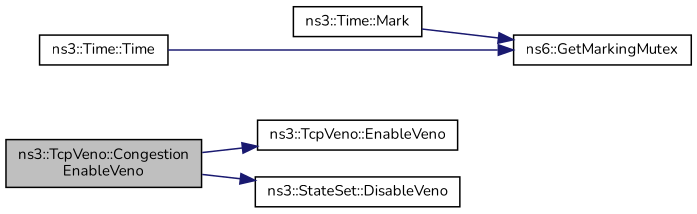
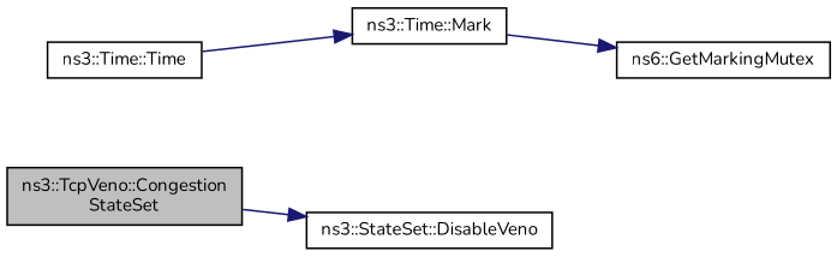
  digraph {
    fontname=Nunito
    rankdir=LR
    node [color=black fillcolor=white fontname=Nunito fontsize=10 shape=record style=filled]
    edge [color=midnightblue fontname=Nunito fontsize=10 labelfontname=Helvetica labelfontsize=10 style=solid]
-   n1 [fillcolor=grey75 fontcolor=black height=0.2 label="ns3::TcpVeno::Congestion\lEnableVeno" width=0.4]
-   n2 [height=0.2 label="ns3::TcpVeno::EnableVeno" width=0.4]
+   n1 [fillcolor=grey75 fontcolor=black height=0.2 label="ns3::TcpVeno::Congestion\lStateSet" width=0.4]
    n3 [height=0.2 label="ns3::StateSet::DisableVeno" width=0.4]
    n4 [height=0.2 label="ns3::Time::Time" width=0.4]
    n5 [height=0.2 label="ns3::Time::Mark" width=0.4]
    n6 [height=0.2 label="ns6::GetMarkingMutex" width=0.4]
-   n1 -> n2
    n1 -> n3
-   n4 -> n6
+   n4 -> n5
    n5 -> n6
  }
